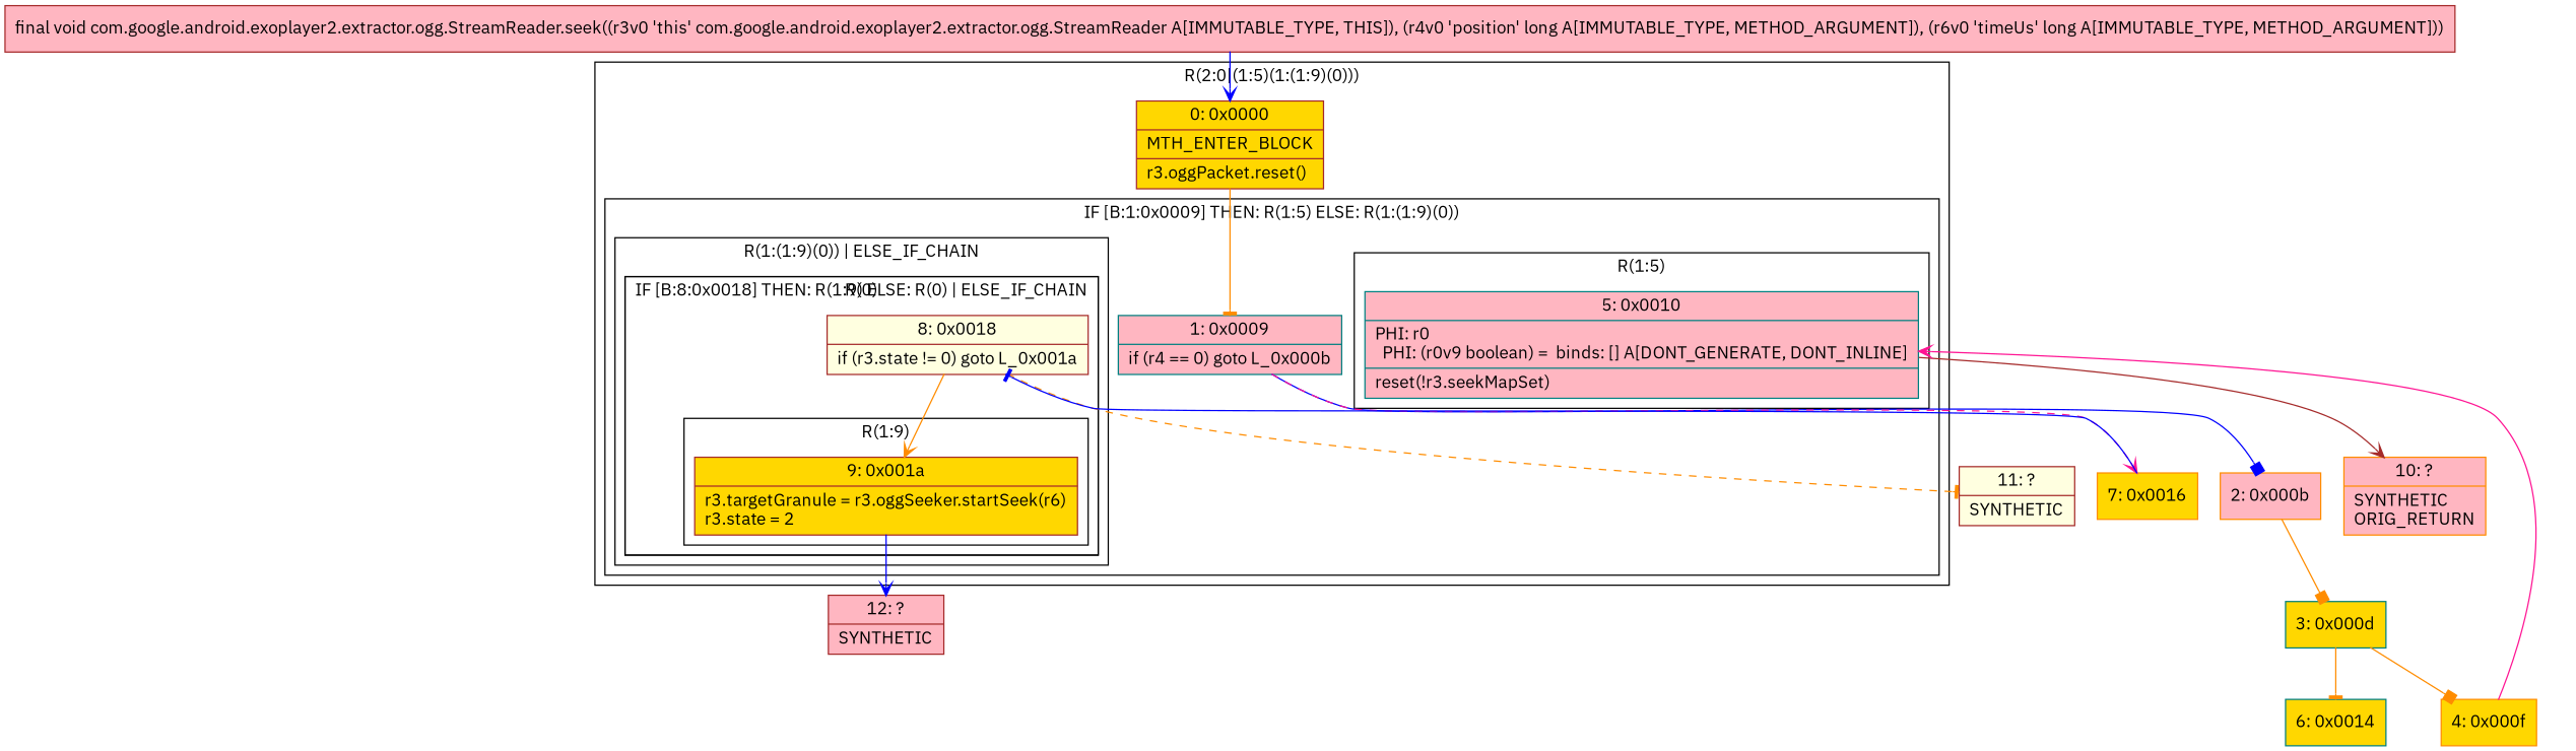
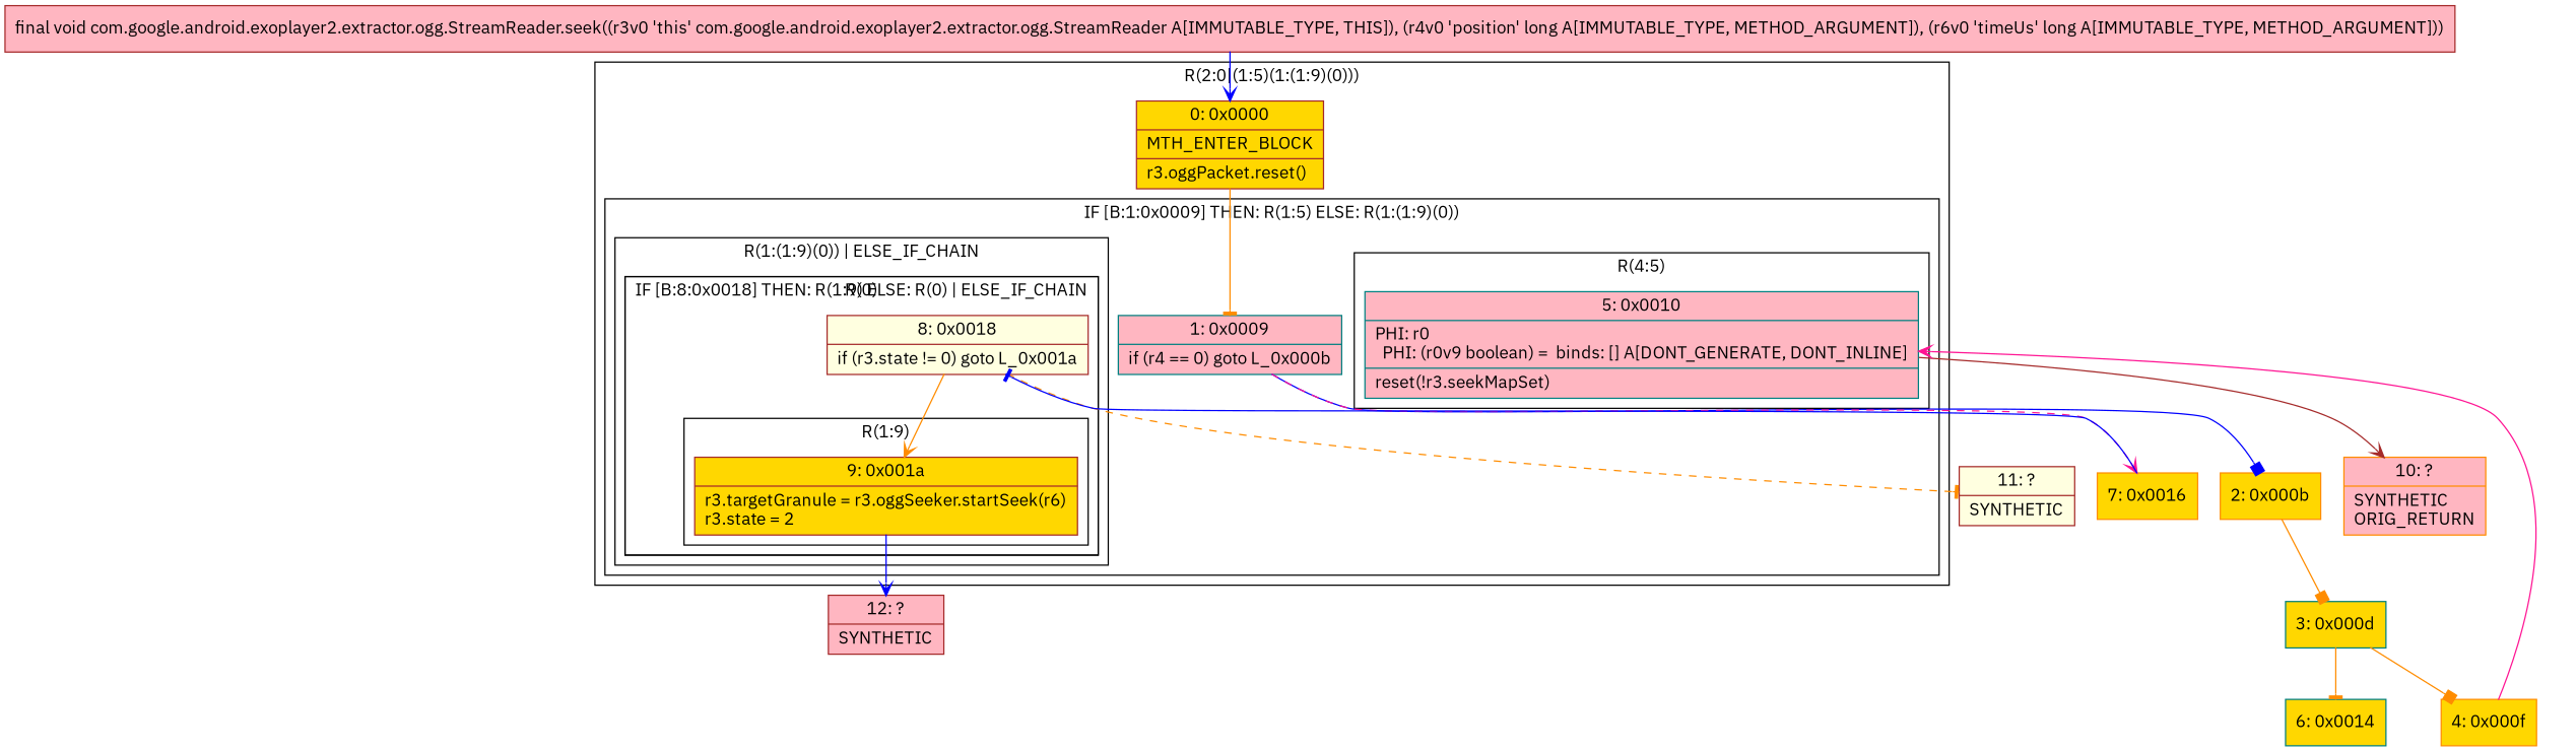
  digraph {
    fontname="IBM Plex Sans"
    node [color=brown fillcolor=lightpink fontname="IBM Plex Sans" shape=record style=filled]
    edge [arrowhead=vee color=darkorange fontname="IBM Plex Sans"]
    n1 [color=teal label="{5\:\ 0x0010|PHI: r0 \l  PHI: (r0v9 boolean) =  binds: [] A[DONT_GENERATE, DONT_INLINE]\l|reset(!r3.seekMapSet)\l}"]
    n2 [fillcolor=gold label="{9\:\ 0x001a|r3.targetGranule = r3.oggSeeker.startSeek(r6)\lr3.state = 2\l}"]
    n3 [fillcolor=lightyellow label="{8\:\ 0x0018|if (r3.state != 0) goto L_0x001a\l}"]
    n4 [color=teal label="{1\:\ 0x0009|if (r4 == 0) goto L_0x000b\l}"]
    n5 [fillcolor=gold label="{0\:\ 0x0000|MTH_ENTER_BLOCK\l|r3.oggPacket.reset()\l}"]
    n6 [color=darkorange label="{10\:\ ?|SYNTHETIC\lORIG_RETURN\l}"]
    n7 [label="{12\:\ ?|SYNTHETIC\l}"]
    n8 [fillcolor=lightyellow label="{11\:\ ?|SYNTHETIC\l}"]
-   n9 [color=darkorange label="{2\:\ 0x000b}"]
+   n9 [color=darkorange fillcolor=gold label="{2\:\ 0x000b}"]
    n10 [color=darkorange fillcolor=gold label="{7\:\ 0x0016}"]
    n11 [color=teal fillcolor=gold label="{3\:\ 0x000d}"]
    n12 [color=darkorange fillcolor=gold label="{4\:\ 0x000f}"]
    n13 [color=teal fillcolor=gold label="{6\:\ 0x0014}"]
    n14 [label="{final void com.google.android.exoplayer2.extractor.ogg.StreamReader.seek((r3v0 'this' com.google.android.exoplayer2.extractor.ogg.StreamReader A[IMMUTABLE_TYPE, THIS]), (r4v0 'position' long A[IMMUTABLE_TYPE, METHOD_ARGUMENT]), (r6v0 'timeUs' long A[IMMUTABLE_TYPE, METHOD_ARGUMENT])) }"]
    subgraph cluster_1 {
      label="R(2:0|(1:5)(1:(1:9)(0)))"
      n5
      subgraph cluster_2 {
        label="IF [B:1:0x0009] THEN: R(1:5) ELSE: R(1:(1:9)(0))"
        n4
        subgraph cluster_3 {
-         label="R(1:5)"
+         label="R(4:5)"
          n1
        }
        subgraph cluster_4 {
          label="R(1:(1:9)(0)) | ELSE_IF_CHAIN\l"
          subgraph cluster_5 {
            label="IF [B:8:0x0018] THEN: R(1:9) ELSE: R(0) | ELSE_IF_CHAIN\l"
            n3
            subgraph cluster_6 {
              label="R(1:9)"
              n2
            }
            subgraph cluster_7 {
              label="R(0)"
            }
          }
        }
      }
    }
    n1 -> n6 [color=brown]
    n2 -> n7 [color=blue]
    n3 -> n2
    n3 -> n8 [arrowhead=tee style=dashed]
    n4 -> n9 [arrowhead=box color=blue]
    n4 -> n10 [color=deeppink style=dashed]
    n5 -> n4 [arrowhead=tee]
    n9 -> n11 [arrowhead=box]
    n10 -> n3 [arrowhead=tee color=blue]
    n11 -> n12 [arrowhead=box]
    n11 -> n13 [arrowhead=tee]
    n12 -> n1 [color=deeppink]
    n14 -> n5 [color=blue]
  }
